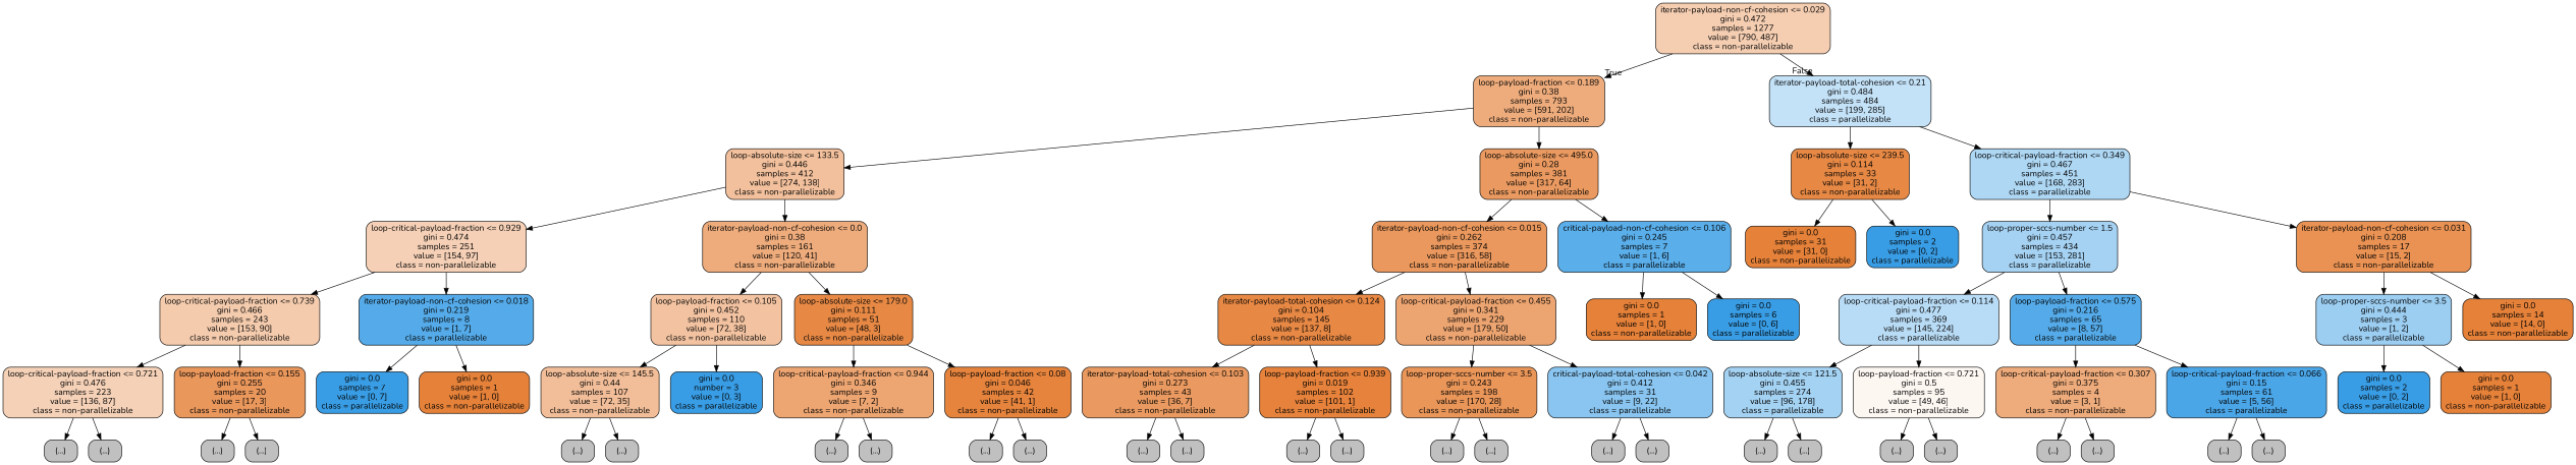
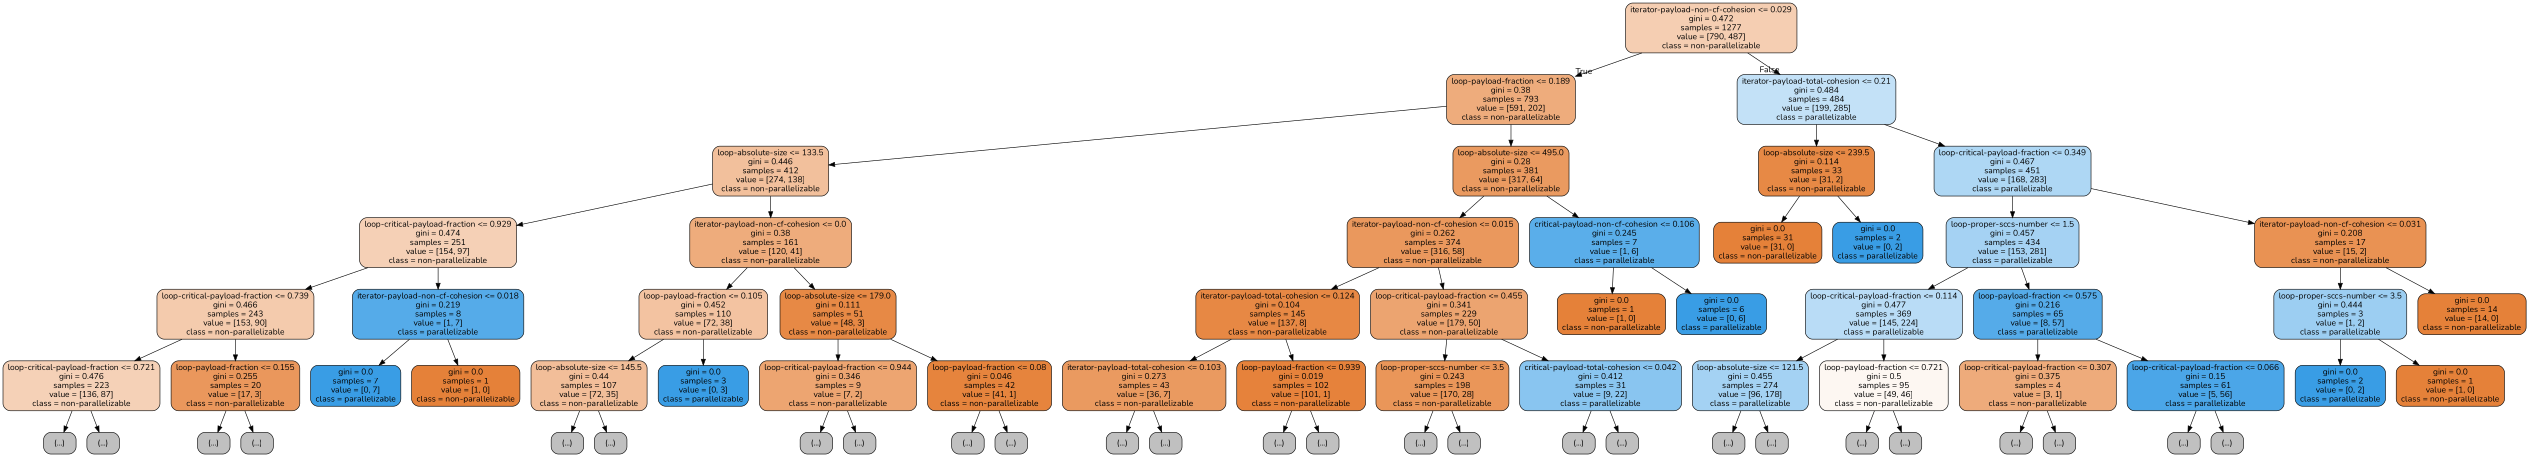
  digraph {
    fontname=Nunito
    node [color=black fillcolor="#C0C0C0" fontname=Nunito shape=box style="filled, rounded"]
    edge [fontname=Nunito]
    n1 [fillcolor="#e5813962" label="iterator-payload-non-cf-cohesion <= 0.029\ngini = 0.472\nsamples = 1277\nvalue = [790, 487]\nclass = non-parallelizable"]
    n2 [fillcolor="#e58139a8" label="loop-payload-fraction <= 0.189\ngini = 0.38\nsamples = 793\nvalue = [591, 202]\nclass = non-parallelizable"]
    n3 [fillcolor="#399de54d" label="iterator-payload-total-cohesion <= 0.21\ngini = 0.484\nsamples = 484\nvalue = [199, 285]\nclass = parallelizable"]
    n4 [fillcolor="#e581397f" label="loop-absolute-size <= 133.5\ngini = 0.446\nsamples = 412\nvalue = [274, 138]\nclass = non-parallelizable"]
    n5 [fillcolor="#e58139cc" label="loop-absolute-size <= 495.0\ngini = 0.28\nsamples = 381\nvalue = [317, 64]\nclass = non-parallelizable"]
    n6 [fillcolor="#e581395e" label="loop-critical-payload-fraction <= 0.929\ngini = 0.474\nsamples = 251\nvalue = [154, 97]\nclass = non-parallelizable"]
    n7 [fillcolor="#e58139a8" label="iterator-payload-non-cf-cohesion <= 0.0\ngini = 0.38\nsamples = 161\nvalue = [120, 41]\nclass = non-parallelizable"]
    n8 [fillcolor="#e5813969" label="loop-critical-payload-fraction <= 0.739\ngini = 0.466\nsamples = 243\nvalue = [153, 90]\nclass = non-parallelizable"]
    n9 [fillcolor="#399de5db" label="iterator-payload-non-cf-cohesion <= 0.018\ngini = 0.219\nsamples = 8\nvalue = [1, 7]\nclass = parallelizable"]
    n10 [fillcolor="#e581395c" label="loop-critical-payload-fraction <= 0.721\ngini = 0.476\nsamples = 223\nvalue = [136, 87]\nclass = non-parallelizable"]
    n11 [fillcolor="#e58139d2" label="loop-payload-fraction <= 0.155\ngini = 0.255\nsamples = 20\nvalue = [17, 3]\nclass = non-parallelizable"]
    n12 [label="(...)"]
    n13 [label="(...)"]
    n14 [label="(...)"]
    n15 [label="(...)"]
    n16 [fillcolor="#399de5ff" label="gini = 0.0\nsamples = 7\nvalue = [0, 7]\nclass = parallelizable"]
    n17 [fillcolor="#e58139ff" label="gini = 0.0\nsamples = 1\nvalue = [1, 0]\nclass = non-parallelizable"]
    n18 [fillcolor="#e5813978" label="loop-payload-fraction <= 0.105\ngini = 0.452\nsamples = 110\nvalue = [72, 38]\nclass = non-parallelizable"]
    n19 [fillcolor="#e58139ef" label="loop-absolute-size <= 179.0\ngini = 0.111\nsamples = 51\nvalue = [48, 3]\nclass = non-parallelizable"]
    n20 [fillcolor="#e5813983" label="loop-absolute-size <= 145.5\ngini = 0.44\nsamples = 107\nvalue = [72, 35]\nclass = non-parallelizable"]
-   n21 [fillcolor="#399de5ff" label="gini = 0.0\nnumber = 3\nvalue = [0, 3]\nclass = parallelizable"]
+   n21 [fillcolor="#399de5ff" label="gini = 0.0\nsamples = 3\nvalue = [0, 3]\nclass = parallelizable"]
    n22 [label="(...)"]
    n23 [label="(...)"]
    n24 [fillcolor="#e58139b6" label="loop-critical-payload-fraction <= 0.944\ngini = 0.346\nsamples = 9\nvalue = [7, 2]\nclass = non-parallelizable"]
    n25 [fillcolor="#e58139f9" label="loop-payload-fraction <= 0.08\ngini = 0.046\nsamples = 42\nvalue = [41, 1]\nclass = non-parallelizable"]
    n26 [label="(...)"]
    n27 [label="(...)"]
    n28 [label="(...)"]
    n29 [label="(...)"]
    n30 [fillcolor="#e58139d0" label="iterator-payload-non-cf-cohesion <= 0.015\ngini = 0.262\nsamples = 374\nvalue = [316, 58]\nclass = non-parallelizable"]
    n31 [fillcolor="#399de5d4" label="critical-payload-non-cf-cohesion <= 0.106\ngini = 0.245\nsamples = 7\nvalue = [1, 6]\nclass = parallelizable"]
    n32 [fillcolor="#e58139f0" label="iterator-payload-total-cohesion <= 0.124\ngini = 0.104\nsamples = 145\nvalue = [137, 8]\nclass = non-parallelizable"]
    n33 [fillcolor="#e58139b8" label="loop-critical-payload-fraction <= 0.455\ngini = 0.341\nsamples = 229\nvalue = [179, 50]\nclass = non-parallelizable"]
    n34 [fillcolor="#e58139cd" label="iterator-payload-total-cohesion <= 0.103\ngini = 0.273\nsamples = 43\nvalue = [36, 7]\nclass = non-parallelizable"]
    n35 [fillcolor="#e58139fc" label="loop-payload-fraction <= 0.939\ngini = 0.019\nsamples = 102\nvalue = [101, 1]\nclass = non-parallelizable"]
    n36 [label="(...)"]
    n37 [label="(...)"]
    n38 [label="(...)"]
    n39 [label="(...)"]
    n40 [fillcolor="#e58139d5" label="loop-proper-sccs-number <= 3.5\ngini = 0.243\nsamples = 198\nvalue = [170, 28]\nclass = non-parallelizable"]
    n41 [fillcolor="#399de597" label="critical-payload-total-cohesion <= 0.042\ngini = 0.412\nsamples = 31\nvalue = [9, 22]\nclass = parallelizable"]
    n42 [label="(...)"]
    n43 [label="(...)"]
    n44 [label="(...)"]
    n45 [label="(...)"]
    n46 [fillcolor="#e58139ff" label="gini = 0.0\nsamples = 1\nvalue = [1, 0]\nclass = non-parallelizable"]
    n47 [fillcolor="#399de5ff" label="gini = 0.0\nsamples = 6\nvalue = [0, 6]\nclass = parallelizable"]
    n48 [fillcolor="#e58139ef" label="loop-absolute-size <= 239.5\ngini = 0.114\nsamples = 33\nvalue = [31, 2]\nclass = non-parallelizable"]
    n49 [fillcolor="#399de568" label="loop-critical-payload-fraction <= 0.349\ngini = 0.467\nsamples = 451\nvalue = [168, 283]\nclass = parallelizable"]
    n50 [fillcolor="#e58139ff" label="gini = 0.0\nsamples = 31\nvalue = [31, 0]\nclass = non-parallelizable"]
    n51 [fillcolor="#399de5ff" label="gini = 0.0\nsamples = 2\nvalue = [0, 2]\nclass = parallelizable"]
    n52 [fillcolor="#399de574" label="loop-proper-sccs-number <= 1.5\ngini = 0.457\nsamples = 434\nvalue = [153, 281]\nclass = parallelizable"]
    n53 [fillcolor="#e58139dd" label="iterator-payload-non-cf-cohesion <= 0.031\ngini = 0.208\nsamples = 17\nvalue = [15, 2]\nclass = non-parallelizable"]
    n54 [fillcolor="#399de55a" label="loop-critical-payload-fraction <= 0.114\ngini = 0.477\nsamples = 369\nvalue = [145, 224]\nclass = parallelizable"]
    n55 [fillcolor="#399de5db" label="loop-payload-fraction <= 0.575\ngini = 0.216\nsamples = 65\nvalue = [8, 57]\nclass = parallelizable"]
    n56 [fillcolor="#399de575" label="loop-absolute-size <= 121.5\ngini = 0.455\nsamples = 274\nvalue = [96, 178]\nclass = parallelizable"]
    n57 [fillcolor="#e5813910" label="loop-payload-fraction <= 0.721\ngini = 0.5\nsamples = 95\nvalue = [49, 46]\nclass = non-parallelizable"]
    n58 [label="(...)"]
    n59 [label="(...)"]
    n60 [label="(...)"]
    n61 [label="(...)"]
    n62 [fillcolor="#e58139aa" label="loop-critical-payload-fraction <= 0.307\ngini = 0.375\nsamples = 4\nvalue = [3, 1]\nclass = non-parallelizable"]
    n63 [fillcolor="#399de5e8" label="loop-critical-payload-fraction <= 0.066\ngini = 0.15\nsamples = 61\nvalue = [5, 56]\nclass = parallelizable"]
    n64 [label="(...)"]
    n65 [label="(...)"]
    n66 [label="(...)"]
    n67 [label="(...)"]
    n68 [fillcolor="#399de57f" label="loop-proper-sccs-number <= 3.5\ngini = 0.444\nsamples = 3\nvalue = [1, 2]\nclass = parallelizable"]
    n69 [fillcolor="#e58139ff" label="gini = 0.0\nsamples = 14\nvalue = [14, 0]\nclass = non-parallelizable"]
    n70 [fillcolor="#399de5ff" label="gini = 0.0\nsamples = 2\nvalue = [0, 2]\nclass = parallelizable"]
    n71 [fillcolor="#e58139ff" label="gini = 0.0\nsamples = 1\nvalue = [1, 0]\nclass = non-parallelizable"]
    n1 -> n2 [headlabel=True labelangle=45 labeldistance=2.5]
    n1 -> n3 [headlabel=False labelangle=-45 labeldistance=2.5]
    n2 -> n4
    n2 -> n5
    n3 -> n48
    n3 -> n49
    n4 -> n6
    n4 -> n7
    n5 -> n30
    n5 -> n31
    n6 -> n8
    n6 -> n9
    n7 -> n18
    n7 -> n19
    n8 -> n10
    n8 -> n11
    n9 -> n16
    n9 -> n17
    n10 -> n12
    n10 -> n13
    n11 -> n14
    n11 -> n15
    n18 -> n20
    n18 -> n21
    n19 -> n24
    n19 -> n25
    n20 -> n22
    n20 -> n23
    n24 -> n26
    n24 -> n27
    n25 -> n28
    n25 -> n29
    n30 -> n32
    n30 -> n33
    n31 -> n46
    n31 -> n47
    n32 -> n34
    n32 -> n35
    n33 -> n40
    n33 -> n41
    n34 -> n36
    n34 -> n37
    n35 -> n38
    n35 -> n39
    n40 -> n42
    n40 -> n43
    n41 -> n44
    n41 -> n45
    n48 -> n50
    n48 -> n51
    n49 -> n52
    n49 -> n53
    n52 -> n54
    n52 -> n55
    n53 -> n68
    n53 -> n69
    n54 -> n56
    n54 -> n57
    n55 -> n62
    n55 -> n63
    n56 -> n58
    n56 -> n59
    n57 -> n60
    n57 -> n61
    n62 -> n64
    n62 -> n65
    n63 -> n66
    n63 -> n67
    n68 -> n70
    n68 -> n71
  }
